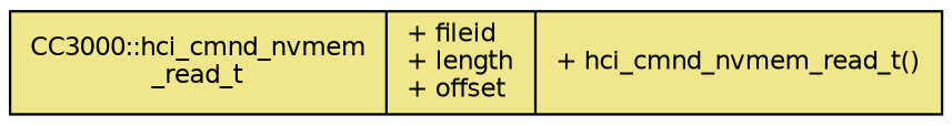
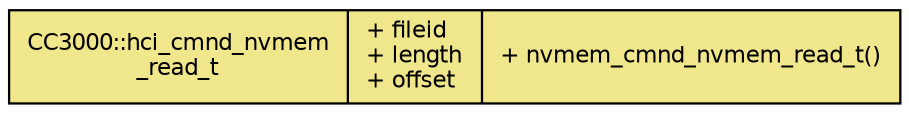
  digraph {
    rankdir=LR
-   n1 [color=black fillcolor=khaki fontcolor=black fontname=Helvetica fontsize=10 height=0.2 label="{CC3000::hci_cmnd_nvmem\l_read_t\n|+ fileid\l+ length\l+ offset\l|+ hci_cmnd_nvmem_read_t()\l}" shape=record style=filled width=0.4]
+   n1 [color=black fillcolor=khaki fontcolor=black fontname=Helvetica fontsize=10 height=0.2 label="{CC3000::hci_cmnd_nvmem\l_read_t\n|+ fileid\l+ length\l+ offset\l|+ nvmem_cmnd_nvmem_read_t()\l}" shape=record style=filled width=0.4]
  }
